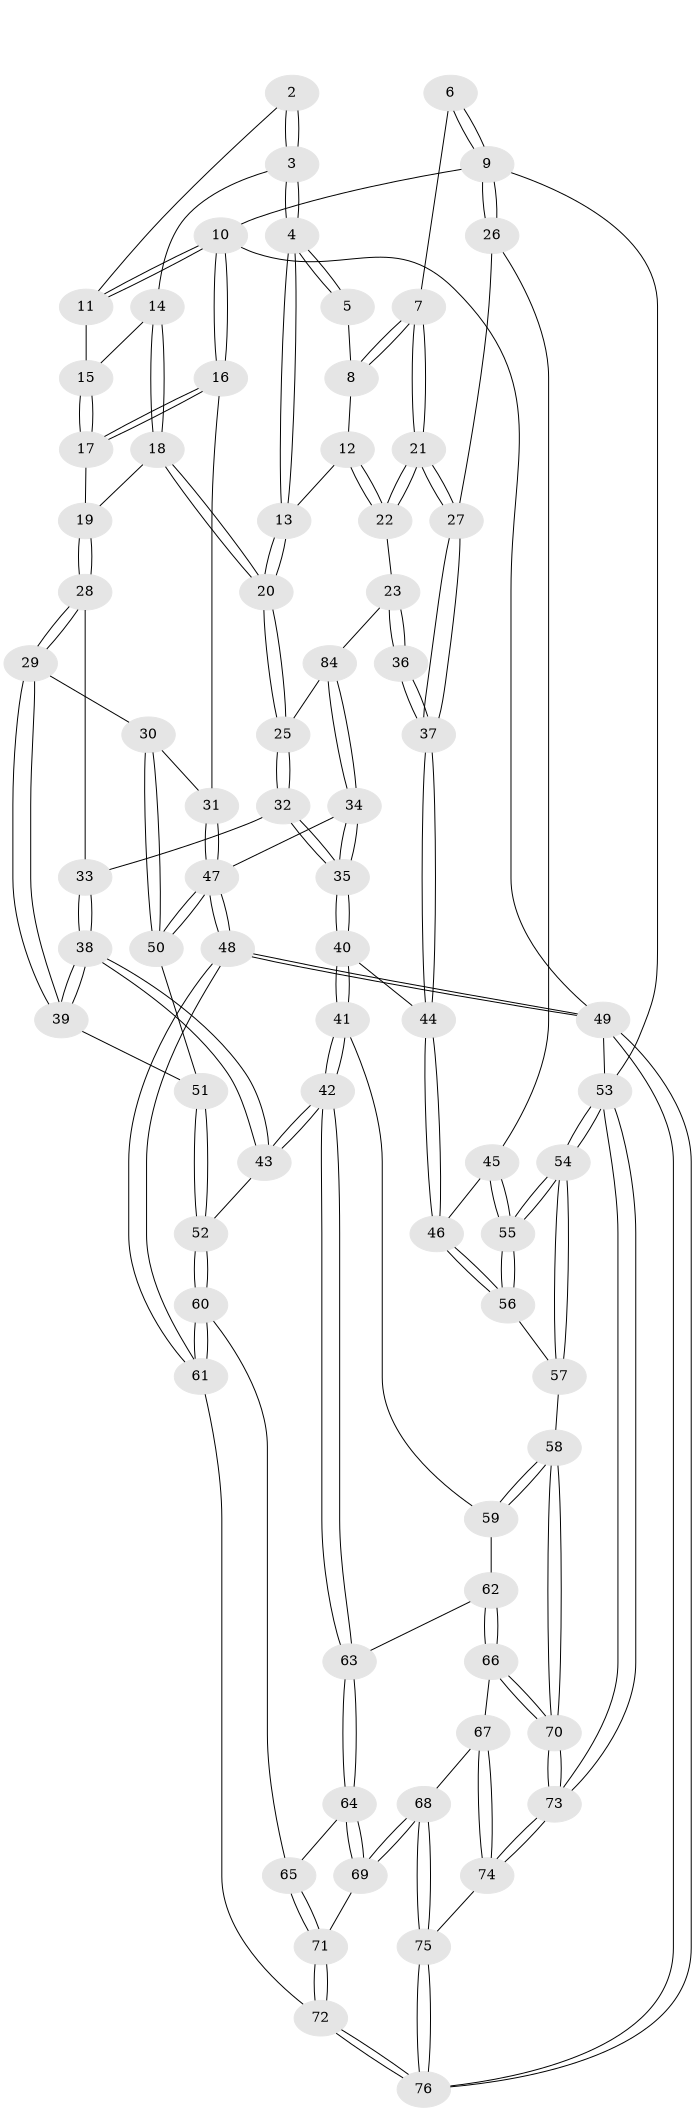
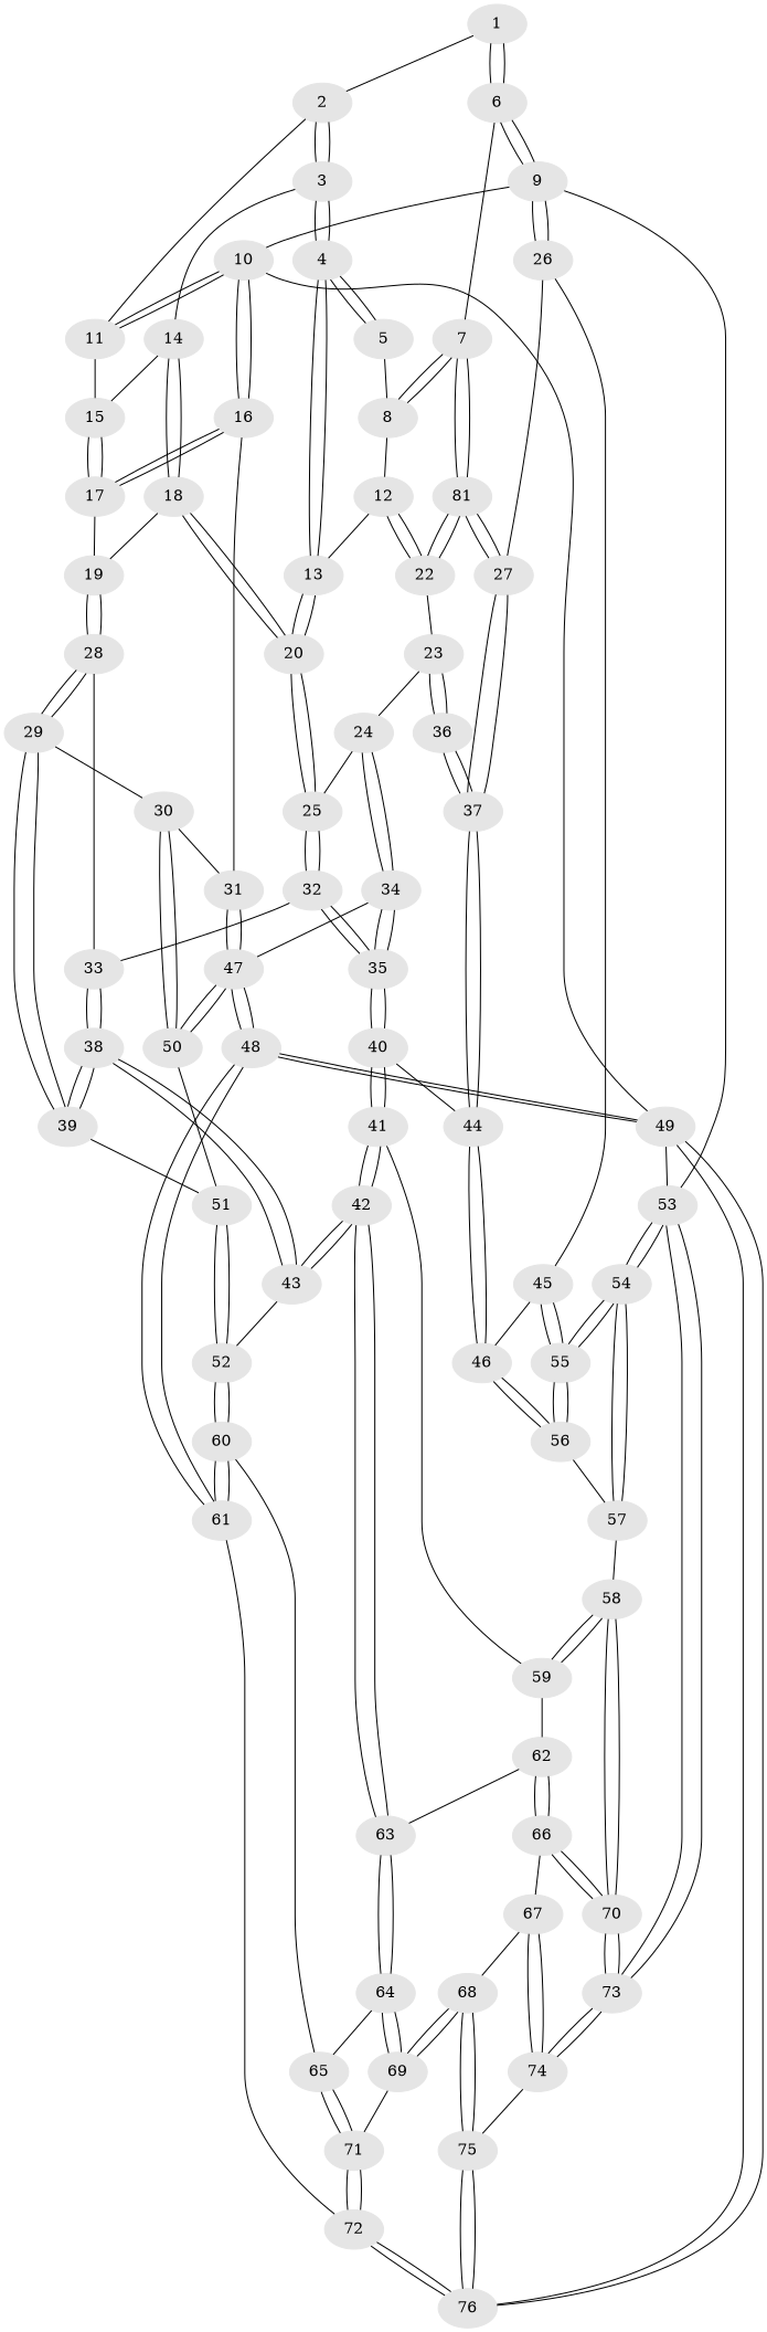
  graph {
    node [color=gray90 style=filled]
+   1
    2
    6
    3
    11
    7
    9
    4
    14
    15
    5
    13
    18
    8
    20
    12
-   21
+   21 [label=81]
    10
    26
    53
    22
    27
    16
    49
    45
    54
    73
    17
    31
    76
    23
    25
    19
    47
    28
    29
    33
    32
    37
-   24 [label=84]
+   24
    36
    34
    35
    46
    55
    44
    30
    39
    38
    50
    51
    48
    40
    43
    41
    52
    42
    59
    63
    62
    64
    60
    56
    57
    61
    72
    65
    74
    58
    70
    66
    71
    67
    69
    68
    75
+   1 -- 2
+   1 -- 6
+   1 -- 6
    2 -- 3
    2 -- 3
    2 -- 11
    6 -- 7
    6 -- 9
    6 -- 9
    3 -- 4
    3 -- 4
    3 -- 14
    11 -- 15
    7 -- 8
    7 -- 8
    7 -- 21
    7 -- 21
    9 -- 10
    9 -- 26
    9 -- 26
    9 -- 53
    4 -- 5
    4 -- 5
    4 -- 13
    4 -- 13
    14 -- 15
    14 -- 18
    14 -- 18
    15 -- 17
    15 -- 17
    5 -- 8
    13 -- 20
    13 -- 20
    18 -- 20
    18 -- 20
    18 -- 19
    8 -- 12
    20 -- 25
    20 -- 25
    12 -- 13
    12 -- 22
    12 -- 22
    21 -- 22
    21 -- 22
    21 -- 27
    21 -- 27
    10 -- 11
    10 -- 11
    10 -- 16
    10 -- 16
    10 -- 49
    26 -- 27
    26 -- 45
    53 -- 54
    53 -- 54
    53 -- 73
    53 -- 73
    22 -- 23
    27 -- 37
    27 -- 37
    16 -- 17
    16 -- 17
    16 -- 31
    49 -- 53
    49 -- 76
    49 -- 76
    45 -- 46
    45 -- 55
    45 -- 55
    54 -- 55
    54 -- 55
    54 -- 57
    54 -- 57
    73 -- 74
    73 -- 74
    17 -- 19
    31 -- 47
    31 -- 47
    23 -- 24
    23 -- 36
    23 -- 36
    25 -- 32
    25 -- 32
    19 -- 28
    19 -- 28
    47 -- 50
    47 -- 50
    47 -- 48
    47 -- 48
    28 -- 29
    28 -- 29
    28 -- 33
    29 -- 30
    29 -- 39
    29 -- 39
    33 -- 38
    33 -- 38
    32 -- 33
    32 -- 35
    32 -- 35
    37 -- 44
    37 -- 44
    24 -- 25
    24 -- 34
    24 -- 34
    36 -- 37
    36 -- 37
    34 -- 47
    34 -- 35
    34 -- 35
    35 -- 40
    35 -- 40
    46 -- 56
    46 -- 56
    55 -- 56
    55 -- 56
    44 -- 46
    44 -- 46
    30 -- 31
    30 -- 50
    30 -- 50
    39 -- 51
    38 -- 39
    38 -- 39
    38 -- 43
    38 -- 43
    50 -- 51
    51 -- 52
    51 -- 52
    48 -- 49
    48 -- 49
    48 -- 61
    48 -- 61
    40 -- 44
    40 -- 41
    40 -- 41
    43 -- 52
    41 -- 42
    41 -- 42
    41 -- 59
    52 -- 60
    52 -- 60
    42 -- 43
    42 -- 43
    42 -- 63
    42 -- 63
    59 -- 62
    63 -- 64
    63 -- 64
    62 -- 63
    62 -- 66
    62 -- 66
    64 -- 65
    64 -- 69
    64 -- 69
    60 -- 61
    60 -- 61
    60 -- 65
    56 -- 57
    57 -- 58
    61 -- 72
    72 -- 76
    72 -- 76
    65 -- 71
    65 -- 71
    74 -- 75
    58 -- 59
    58 -- 59
    58 -- 70
    58 -- 70
    70 -- 73
    70 -- 73
    66 -- 70
    66 -- 70
    66 -- 67
    71 -- 72
    71 -- 72
    67 -- 74
    67 -- 74
    67 -- 68
    69 -- 71
    68 -- 69
    68 -- 69
    68 -- 75
    68 -- 75
    75 -- 76
    75 -- 76
  }
